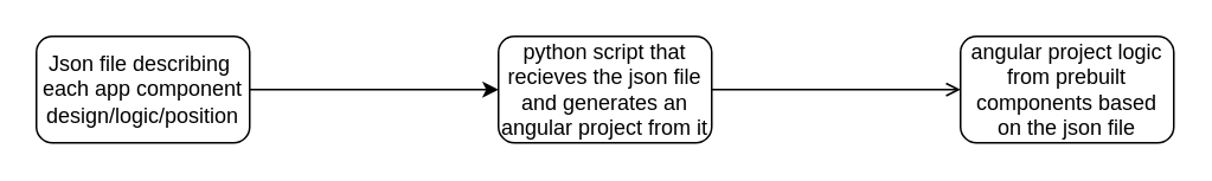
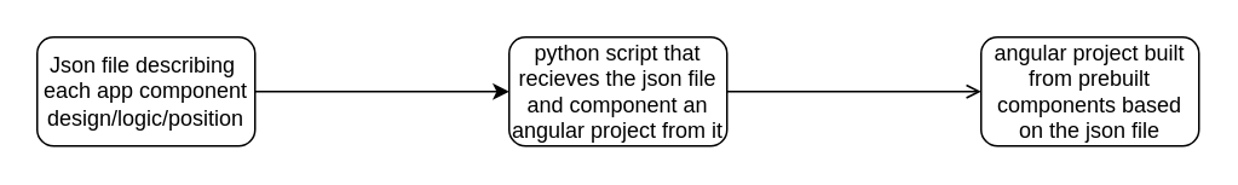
  <mxCell id="0" />
  <mxCell id="1" parent="0" />
  <mxCell id="2" style="edgeStyle=orthogonalEdgeStyle;rounded=0;orthogonalLoop=1;jettySize=auto;html=1;" edge="1" parent="1" source="3" target="5"><mxGeometry relative="1" as="geometry" /></mxCell>
  <mxCell id="3" value="Json file describing&amp;nbsp;&lt;br&gt;each app component&lt;br&gt;design/logic/position" style="rounded=1;whiteSpace=wrap;html=1;" vertex="1" parent="1"><mxGeometry x="20" y="20" width="120" height="60" as="geometry" /></mxCell>
  <mxCell id="4" style="edgeStyle=orthogonalEdgeStyle;rounded=0;orthogonalLoop=1;jettySize=auto;html=1;entryX=0;entryY=0.5;entryDx=0;entryDy=0;endArrow=open;" edge="1" parent="1" source="5" target="6"><mxGeometry relative="1" as="geometry" /></mxCell>
- <mxCell id="5" value="python script that recieves the json file and generates an angular project from it" style="rounded=1;whiteSpace=wrap;html=1;" vertex="1" parent="1"><mxGeometry x="280" y="20" width="120" height="60" as="geometry" /></mxCell>
- <mxCell id="6" value="angular project logic from prebuilt components based on the json file" style="rounded=1;whiteSpace=wrap;html=1;" vertex="1" parent="1"><mxGeometry x="540" y="20" width="120" height="60" as="geometry" /></mxCell>
+ <mxCell id="5" value="python script that recieves the json file and component an angular project from it" style="rounded=1;whiteSpace=wrap;html=1;" vertex="1" parent="1"><mxGeometry x="280" y="20" width="120" height="60" as="geometry" /></mxCell>
+ <mxCell id="6" value="angular project built from prebuilt components based on the json file" style="rounded=1;whiteSpace=wrap;html=1;" vertex="1" parent="1"><mxGeometry x="540" y="20" width="120" height="60" as="geometry" /></mxCell>
